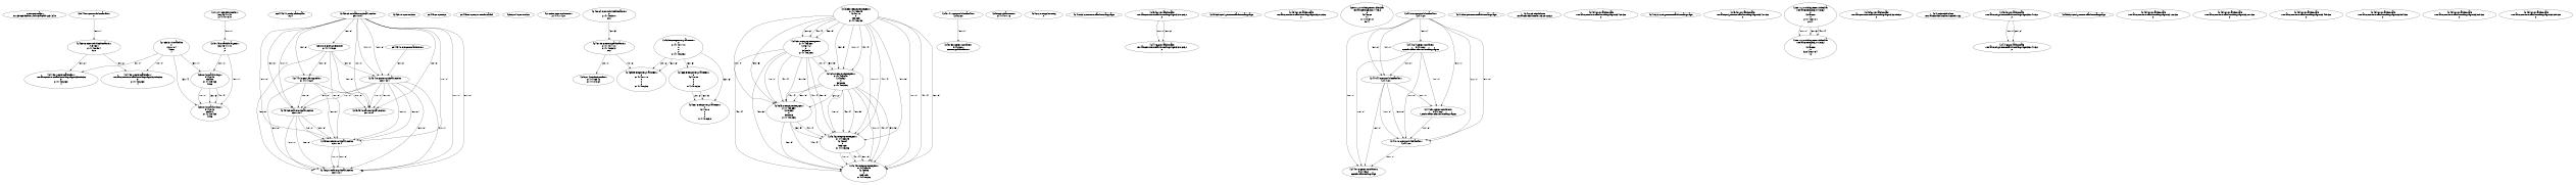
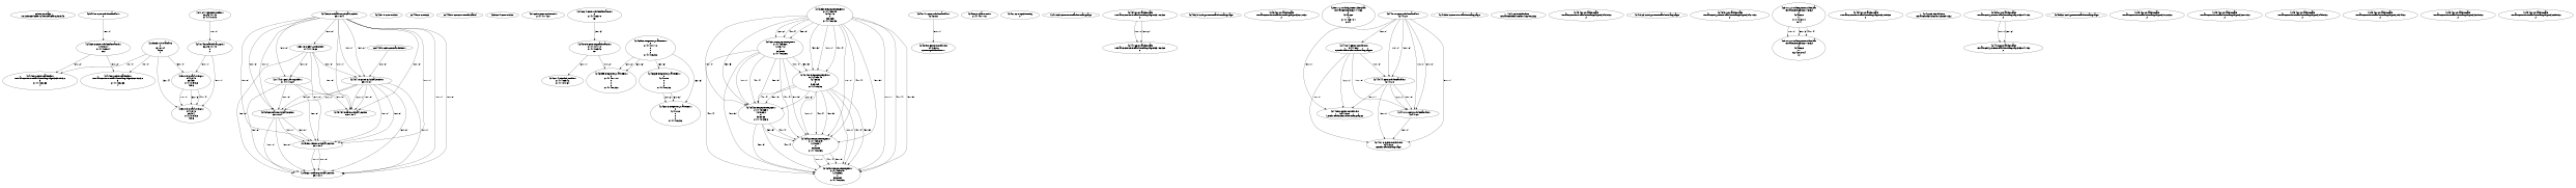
  digraph {
    n1 [label="6850628.main\n00139865dceb9720b03da6af7c25154e"]
    n2 [label="4254480.GetModuleHandleW\n0"]
    n3 [label="4243306.GetModuleFileNameW\n4194304\n2147408904\n522"]
    n4 [label="4247567.GetLocaleInfoW\nretval_GetUserDefaultUILanguage_32896_32\n3\n2147408268\n4"]
    n5 [label="4247567.GetLocaleInfoW\nretval_GetUserDefaultUILanguage_33505_32\n3\n2147408268\n4"]
-   n6 [label="6844434.SetThreadLocale\n1024"]
    n7 [label="4243965.InitializeCriticalSection\n6917004"]
    n8 [label="4250188.GetSystemInfo\n2147417660"]
    n9 [label="4214413.GetStartupInfoW\n2147417624"]
    n10 [label="4245418.EnterCriticalSection\n6917004"]
    n11 [label="4245469.LeaveCriticalSection\n6917004"]
    n12 [label="4245454.LeaveCriticalSection\n6917004"]
    n13 [label="4245580.EnterCriticalSection\n6917004"]
    n14 [label="4245621.LeaveCriticalSection\n6917004"]
    n15 [label="4243979.GetVersion\n"]
    n16 [label="6844540.GetCommandLineW\n"]
    n17 [label="6844560.GetACP\n"]
    n18 [label="6844580.GetCurrentThreadId\n"]
    n19 [label="4250204.GetVersion\n"]
    n20 [label="4276690.GetVersionExW\n2147417420"]
    n21 [label="4248064.GetModuleFileNameW\n0\n2147408370\n261"]
    n22 [label="4245785.GetLongPathNameW\n2147407710\n2147406542\n261"]
    n23 [label="4246599.RegQueryValueExW\n0\n2147407710\n0\n0\n0\n2147408232"]
    n24 [label="4246014.FindFirstFileW\n2147406542\n2147407064"]
    n25 [label="4215383.VirtualAlloc\n0\n1310704\n4096\n4"]
    n26 [label="4250073.LoadStringW\n9441340\n65485\n2147409468\n4096"]
    n27 [label="4250073.LoadStringW\n9441340\n65484\n2147409468\n4096"]
    n28 [label="4246338.RegOpenKeyExW\n2147483649\n4246772\n0\n983065\n2147408236"]
    n29 [label="4246372.RegOpenKeyExW\n2147483650\n4246772\n0\n983065\n2147408236"]
    n30 [label="4246402.RegOpenKeyExW\n2147483649\n4246832\n0\n983065\n2147408236"]
    n31 [label="4246432.RegOpenKeyExW\n2147483650\n4246832\n0\n983065\n2147408236"]
    n32 [label="4246462.RegOpenKeyExW\n2147483649\n4246884\n0\n983065\n2147408236"]
    n33 [label="4246492.RegOpenKeyExW\n2147483649\n4246936\n0\n983065\n2147408236"]
    n34 [label="4245741.GetModuleHandleW\n4246160"]
    n35 [label="4245758.GetProcAddress\n9441320\nGetLongPathNameW"]
    n36 [label="4246556.RegQueryValueExW\n0\n2147407710\n0\n0\n0\n2147408232"]
    n37 [label="4246635.RegQueryValueExW\n0\n4247000\n0\n0\n0\n2147408232"]
    n38 [label="4246676.RegQueryValueExW\n0\n4247000\n0\n0\n0\n2147408232"]
    n39 [label="4245683.CharNextW\n2147407716"]
    n40 [label="4246722.RegCloseKey\n0"]
    n41 [label="4247883.GetUserDefaultUILanguage\n"]
    n42 [label="4245487.IsValidLocale\nretval_GetUserDefaultUILanguage_33786_32\n2"]
    n43 [label="4244766.IsValidLocale\nretval_GetUserDefaultUILanguage_33786_32\n2"]
    n44 [label="4245525.GetSystemDefaultUILanguage\n"]
    n45 [label="4245487.IsValidLocale\nretval_GetUserDefaultUILanguage_33272_32\n2"]
    n46 [label="4250171.MultiByteToWideChar\nretval_GetACP_32774_32\n0\n4243668\n11\n2147403704\n2047"]
    n47 [label="4244018.GetModuleHandleW\n4244120"]
    n48 [label="4244024.GetProcAddress\n9441320\nGetThreadPreferredUILanguages"]
    n49 [label="4244044.GetModuleHandleW\n4244120"]
    n50 [label="4244050.GetProcAddress\n9441320\nSetThreadPreferredUILanguages"]
    n51 [label="4244070.GetModuleHandleW\n4244120"]
    n52 [label="4244076.GetProcAddress\n9441320\nGetThreadUILanguage"]
    n53 [label="4247558.GetUserDefaultUILanguage\n"]
    n54 [label="4247247.FindFirstFileW\n3224341740\n2147407640"]
    n55 [label="4248145.LoadLibraryExW\n3224341740\n0\n2"]
    n56 [label="4247263.FindClose\nretval_FindFirstFileW_32902_32"]
    n57 [label="4245487.IsValidLocale\nretval_GetUserDefaultUILanguage_33465_32\n2"]
    n58 [label="4247923.GetSystemDefaultUILanguage\n"]
    n59 [label="4245487.IsValidLocale\nretval_GetSystemDefaultUILanguage_33427_32\n2"]
    n60 [label="4250171.MultiByteToWideChar\nretval_GetACP_32773_32\n0\n4243668\n11\n2147403704\n2047"]
    n61 [label="4250171.MultiByteToWideChar\nretval_GetACP_32773_32\n0\n4243668\n11\n3224282764\n12"]
    n62 [label="4245487.IsValidLocale\nretval_GetUserDefaultUILanguage_33289_32\n2"]
    n63 [label="4247263.FindClose\nretval_FindFirstFileW_33597_32"]
    n64 [label="4245487.IsValidLocale\nretval_GetSystemDefaultUILanguage_33047_32\n2"]
    n65 [label="4244766.IsValidLocale\nretval_GetSystemDefaultUILanguage_33047_32\n2"]
    n66 [label="4245552.GetSystemDefaultUILanguage\n"]
    n67 [label="4245487.IsValidLocale\nretval_GetUserDefaultUILanguage_33126_32\n2"]
    n68 [label="4245487.IsValidLocale\nretval_GetUserDefaultUILanguage_33281_32\n2"]
    n69 [label="4245487.IsValidLocale\nretval_GetUserDefaultUILanguage_33495_32\n2"]
    n70 [label="4245487.IsValidLocale\nretval_GetUserDefaultUILanguage_32934_32\n2"]
    n71 [label="4245487.IsValidLocale\nretval_GetUserDefaultUILanguage_33309_32\n2"]
    n72 [label="4245487.IsValidLocale\nretval_GetUserDefaultUILanguage_33655_32\n2"]
    n2 -> n3 [label="(0-->1)"]
    n3 -> n4 [label="(0-->2)"]
    n3 -> n5 [label="(0-->2)"]
    n7 -> n8 [label="(0-->0)"]
    n7 -> n9 [label="(0-->0)"]
    n7 -> n10 [label="(1-->1)"]
    n7 -> n10 [label="(0-->0)"]
    n7 -> n11 [label="(1-->1)"]
    n7 -> n11 [label="(0-->0)"]
    n7 -> n12 [label="(1-->1)"]
    n7 -> n12 [label="(0-->0)"]
    n7 -> n13 [label="(1-->1)"]
    n7 -> n13 [label="(0-->0)"]
    n7 -> n14 [label="(1-->1)"]
    n7 -> n14 [label="(0-->0)"]
    n8 -> n9 [label="(0-->0)"]
    n8 -> n10 [label="(0-->0)"]
    n8 -> n12 [label="(0-->0)"]
    n8 -> n13 [label="(0-->0)"]
    n8 -> n14 [label="(0-->0)"]
    n9 -> n11 [label="(0-->0)"]
    n9 -> n12 [label="(0-->0)"]
    n9 -> n13 [label="(0-->0)"]
    n9 -> n14 [label="(0-->0)"]
    n10 -> n11 [label="(1-->1)"]
    n10 -> n11 [label="(0-->0)"]
    n10 -> n12 [label="(1-->1)"]
    n10 -> n12 [label="(0-->0)"]
    n10 -> n13 [label="(1-->1)"]
    n10 -> n13 [label="(0-->0)"]
    n10 -> n14 [label="(1-->1)"]
    n10 -> n14 [label="(0-->0)"]
    n11 -> n13 [label="(1-->1)"]
    n11 -> n13 [label="(0-->0)"]
    n11 -> n14 [label="(1-->1)"]
    n11 -> n14 [label="(0-->0)"]
    n13 -> n14 [label="(1-->1)"]
    n13 -> n14 [label="(0-->0)"]
    n16 -> n10 [label="(0-->0)"]
    n21 -> n22 [label="(3-->3)"]
    n22 -> n23 [label="(1-->2)"]
    n22 -> n24 [label="(2-->1)"]
    n25 -> n4 [label="(4-->4)"]
    n25 -> n5 [label="(4-->4)"]
    n25 -> n26 [label="(3-->4)"]
    n25 -> n27 [label="(3-->4)"]
    n26 -> n27 [label="(1-->1)"]
    n26 -> n27 [label="(3-->3)"]
    n26 -> n27 [label="(4-->4)"]
    n28 -> n29 [label="(2-->2)"]
    n28 -> n29 [label="(4-->4)"]
    n28 -> n29 [label="(5-->5)"]
    n28 -> n30 [label="(1-->1)"]
    n28 -> n30 [label="(4-->4)"]
    n28 -> n30 [label="(5-->5)"]
    n28 -> n31 [label="(4-->4)"]
    n28 -> n31 [label="(5-->5)"]
    n28 -> n32 [label="(1-->1)"]
    n28 -> n32 [label="(4-->4)"]
    n28 -> n32 [label="(5-->5)"]
    n28 -> n33 [label="(1-->1)"]
    n28 -> n33 [label="(4-->4)"]
    n28 -> n33 [label="(5-->5)"]
    n29 -> n30 [label="(4-->4)"]
    n29 -> n30 [label="(5-->5)"]
    n29 -> n31 [label="(1-->1)"]
    n29 -> n31 [label="(4-->4)"]
    n29 -> n31 [label="(5-->5)"]
    n29 -> n32 [label="(4-->4)"]
    n29 -> n32 [label="(5-->5)"]
    n29 -> n33 [label="(4-->4)"]
    n29 -> n33 [label="(5-->5)"]
    n30 -> n31 [label="(2-->2)"]
    n30 -> n31 [label="(4-->4)"]
    n30 -> n31 [label="(5-->5)"]
    n30 -> n32 [label="(1-->1)"]
    n30 -> n32 [label="(4-->4)"]
    n30 -> n32 [label="(5-->5)"]
    n30 -> n33 [label="(1-->1)"]
    n30 -> n33 [label="(4-->4)"]
    n30 -> n33 [label="(5-->5)"]
    n31 -> n32 [label="(4-->4)"]
    n31 -> n32 [label="(5-->5)"]
    n31 -> n33 [label="(4-->4)"]
    n31 -> n33 [label="(5-->5)"]
    n32 -> n33 [label="(1-->1)"]
    n32 -> n33 [label="(4-->4)"]
    n32 -> n33 [label="(5-->5)"]
    n34 -> n35 [label="(0-->1)"]
    n36 -> n23 [label="(2-->2)"]
    n36 -> n23 [label="(6-->6)"]
    n36 -> n37 [label="(6-->6)"]
    n36 -> n38 [label="(6-->6)"]
    n37 -> n38 [label="(2-->2)"]
    n37 -> n38 [label="(6-->6)"]
    n42 -> n43 [label="(1-->1)"]
    n42 -> n43 [label="(2-->2)"]
    n47 -> n48 [label="(0-->1)"]
    n47 -> n49 [label="(1-->1)"]
    n47 -> n49 [label="(0-->0)"]
    n47 -> n50 [label="(0-->1)"]
    n47 -> n51 [label="(1-->1)"]
    n47 -> n51 [label="(0-->0)"]
    n47 -> n52 [label="(0-->1)"]
    n48 -> n49 [label="(1-->0)"]
    n48 -> n50 [label="(1-->1)"]
    n48 -> n51 [label="(1-->0)"]
    n48 -> n52 [label="(1-->1)"]
    n49 -> n50 [label="(0-->1)"]
    n49 -> n51 [label="(1-->1)"]
    n49 -> n51 [label="(0-->0)"]
    n49 -> n52 [label="(0-->1)"]
-   n50 -> n51 [label="(1-->0)"]
    n51 -> n52 [label="(0-->1)"]
    n54 -> n55 [label="(1-->1)"]
    n55 -> n26 [label="(0-->1)"]
    n55 -> n27 [label="(0-->1)"]
    n60 -> n61 [label="(1-->1)"]
    n60 -> n61 [label="(3-->3)"]
    n60 -> n61 [label="(4-->4)"]
    n64 -> n65 [label="(1-->1)"]
    n64 -> n65 [label="(2-->2)"]
  }
